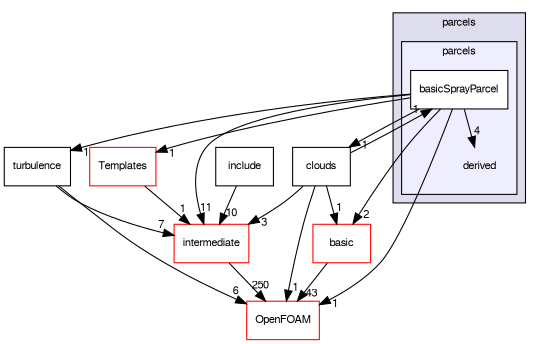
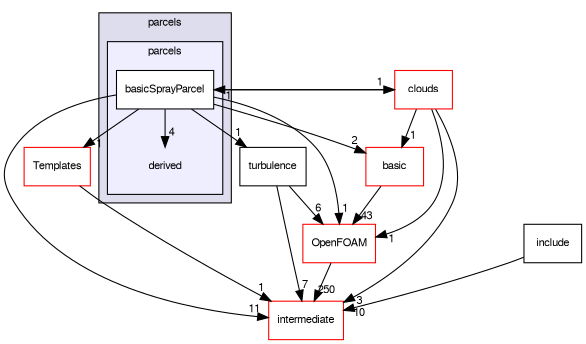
  digraph {
    compound=true
    node [fontname=FreeSans fontsize=10 shape=box color=red]
    edge [headlabel=1 labeldistance=1.5 labelfontname=FreeSans labelfontsize=10]
    n1 [label=derived shape=plaintext color=""]
    n2 [color=black fillcolor=white label=basicSprayParcel style=filled]
    n3 [color=black label=turbulence]
    n4 [label=Templates]
    n5 [label=intermediate]
-   n6 [color=black label=clouds]
+   n6 [label=clouds]
    n7 [label=OpenFOAM]
    n8 [label=basic]
    n9 [label=include color=""]
    subgraph cluster_1 {
      bgcolor="#ddddee"
      fontname=FreeSans
      fontsize=10
      label=parcels
      pencolor=black
      subgraph cluster_2 {
        bgcolor="#eeeeff"
        fontname=FreeSans
        fontsize=10
        label=parcels
        pencolor=black
        n1
        n2
      }
    }
    n2 -> n1 [headlabel=4]
    n2 -> n3
    n2 -> n4
    n2 -> n5 [headlabel=11]
    n2 -> n6
    n2 -> n7
    n2 -> n8 [headlabel=2]
    n3 -> n5 [headlabel=7]
    n3 -> n7 [headlabel=6]
    n4 -> n5
-   n5 -> n7 [headlabel=250]
+   n7 -> n5 [headlabel=250]
    n6 -> n2
    n6 -> n5 [headlabel=3]
    n6 -> n7
    n6 -> n8
    n8 -> n7 [headlabel=43]
    n9 -> n5 [headlabel=10]
  }
